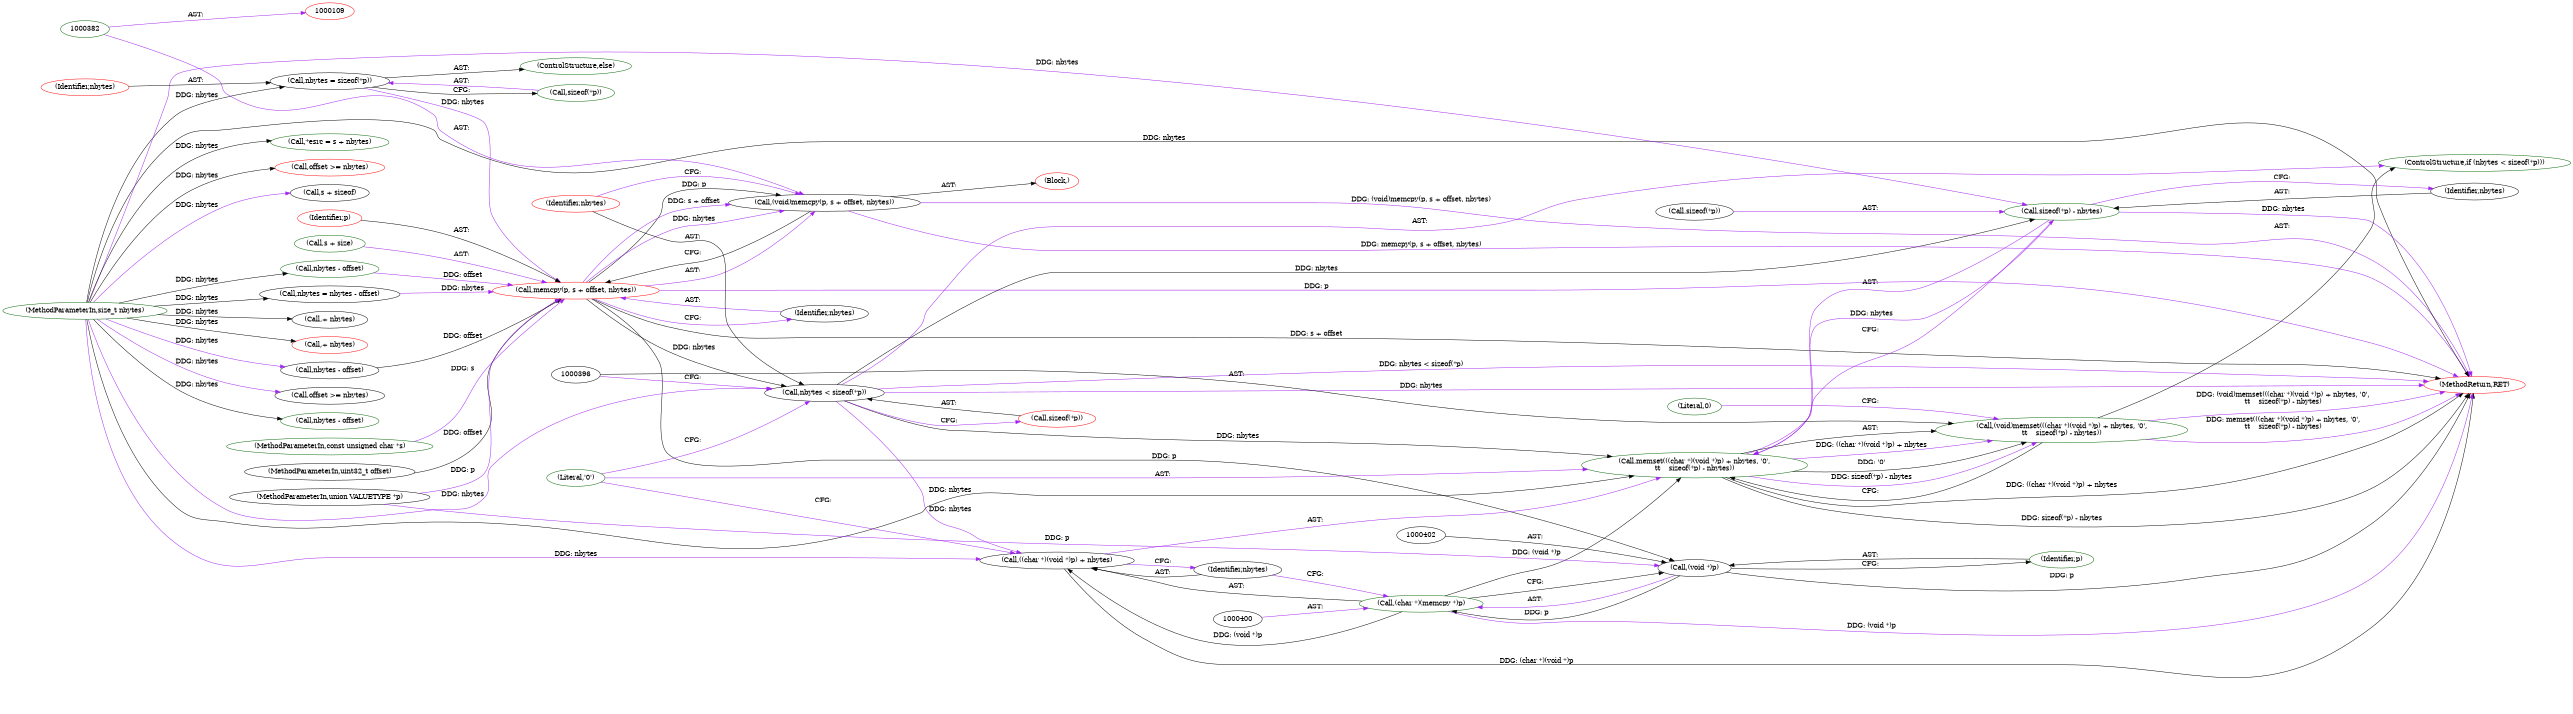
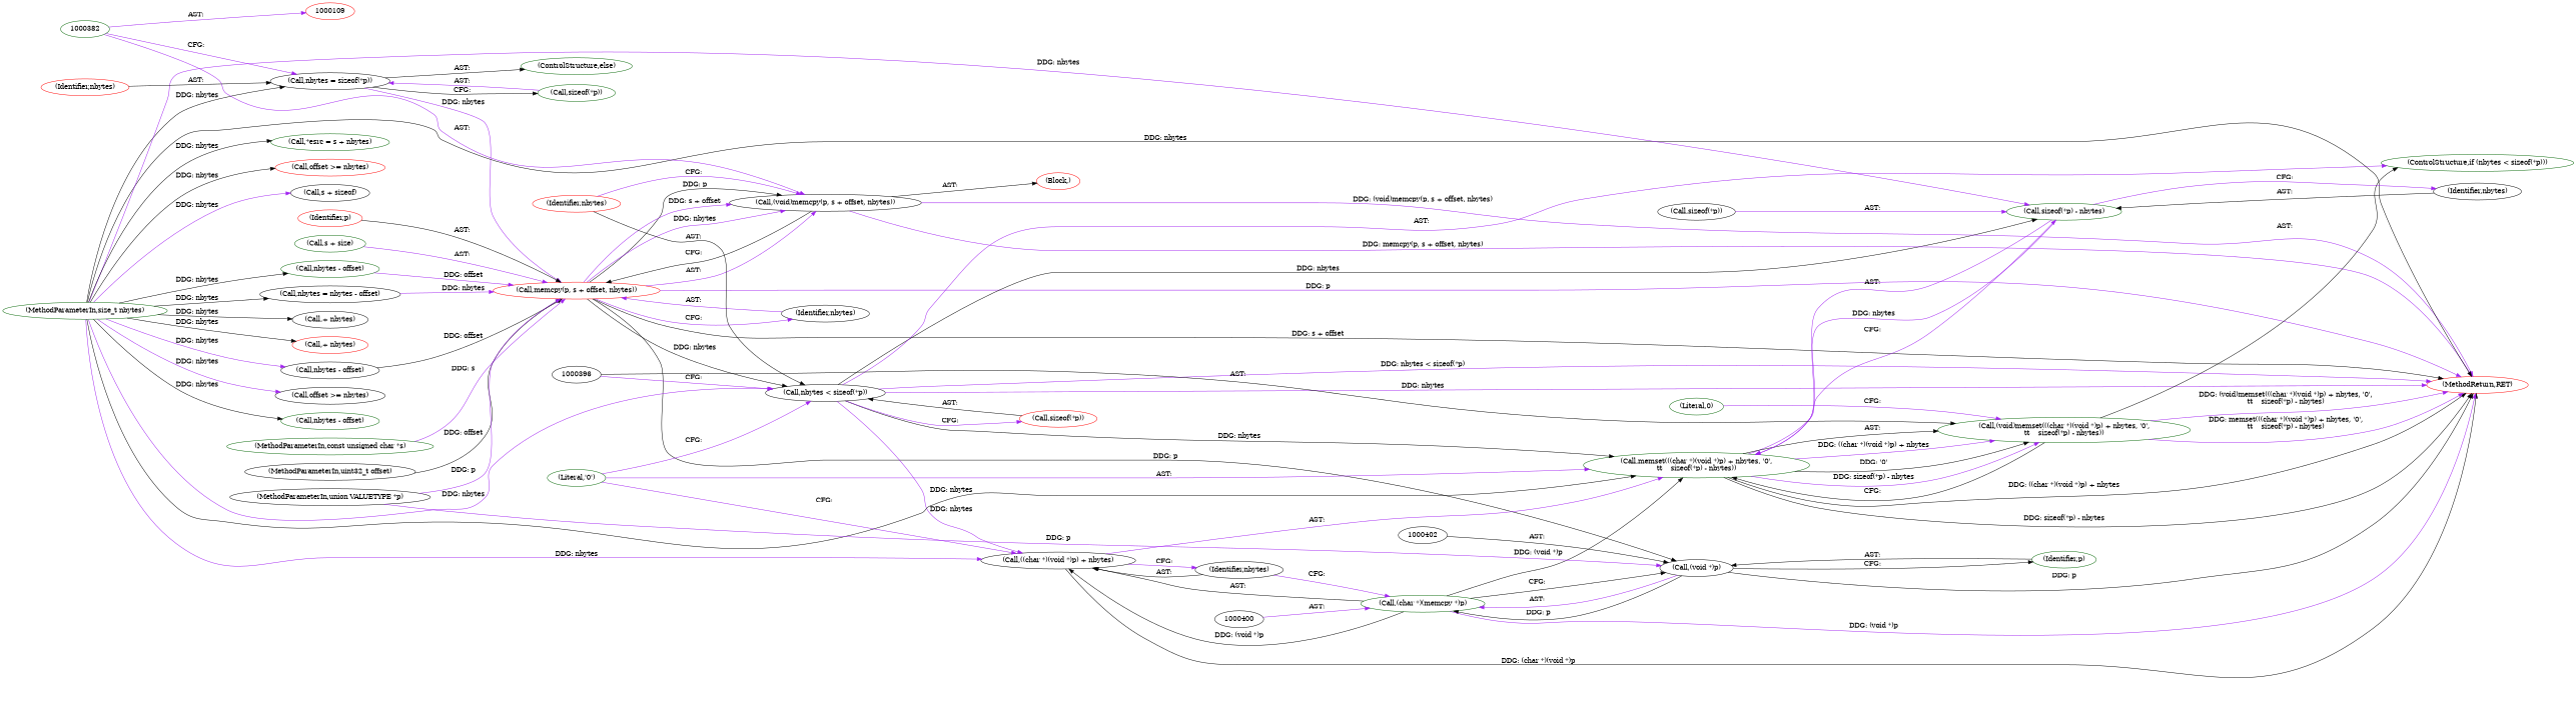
  digraph {
    rankdir=LR
    node [color=black]
    edge [color=purple]
    n1 [label="(Call,nbytes = sizeof(*p))"]
    n2 [color=red label="(Call,memcpy(p, s + offset, nbytes))"]
    n3 [color=darkgreen label="(ControlStructure,else)"]
    n4 [color=darkgreen label="(Call,sizeof(*p))"]
    n5 [label="(Call,nbytes < sizeof(*p))"]
    n6 [color=red label="(MethodReturn,RET)"]
    n7 [label="(Call,(void)memcpy(p, s + offset, nbytes))"]
    n8 [label="(Call,(void *)p)"]
    n9 [label="(Identifier,nbytes)"]
    n10 [color=darkgreen label="(MethodParameterIn,size_t nbytes)"]
    n11 [color=darkgreen label="(Call,memset(((char *)(void *)p) + nbytes, '\0',\n\t\t    sizeof(*p) - nbytes))"]
    n12 [label="(Call,((char *)(void *)p) + nbytes)"]
    n13 [color=darkgreen label="(Call,sizeof(*p) - nbytes)"]
    n14 [label="(Call,+ nbytes)"]
    n15 [color=red label="(Call,+ nbytes)"]
    n16 [color=darkgreen label="(Call,nbytes - offset)"]
    n17 [label="(Call,offset >= nbytes)"]
    n18 [color=darkgreen label="(Call,nbytes - offset)"]
    n19 [label="(Call,nbytes = nbytes - offset)"]
    n20 [color=darkgreen label="(Call,*esrc = s + nbytes)"]
    n21 [color=red label="(Call,offset >= nbytes)"]
    n22 [label="(Call,s + sizeof)"]
    n23 [label="(Call,nbytes - offset)"]
    n24 [color=red label="(Call,sizeof(*p))"]
    n25 [color=darkgreen label="(ControlStructure,if (nbytes < sizeof(*p)))"]
    n26 [color=darkgreen label="(Call,(void)memset(((char *)(void *)p) + nbytes, '\0',\n\t\t    sizeof(*p) - nbytes))"]
    n27 [label="(Identifier,nbytes)"]
    n28 [label="(Identifier,nbytes)"]
    1000109 [color=red]
    n30 [color=red label="(Block,)"]
    n31 [color=darkgreen label="(Call,(char *)(memcpy *)p)"]
    n32 [color=darkgreen label="(Identifier,p)"]
    n33 [color=darkgreen label="(MethodParameterIn,const unsigned char *s)"]
    n34 [label="(MethodParameterIn,uint32_t offset)"]
    n35 [color=darkgreen label="(Literal,0)"]
    n36 [label="(Call,sizeof(*p))"]
    n37 [label="(MethodParameterIn,union VALUETYPE *p)"]
    n38 [color=red label="(Identifier,nbytes)"]
    n39 [color=red label="(Identifier,p)"]
    n40 [color=red label="(Identifier,nbytes)"]
    n41 [color=darkgreen label="(Literal,'\0')"]
    n42 [color=darkgreen label="(Call,s + size)"]
    1000382 [color=darkgreen]
    1000396
    1000402
    1000400
    n1 -> n2 [label="DDG: nbytes"]
    n1 -> n3 [color=black label="AST: "]
    n1 -> n4 [color=black label="CFG: "]
    n2 -> n5 [color=black label="DDG: nbytes"]
    n2 -> n6 [label="DDG: p"]
    n2 -> n6 [color=black label="DDG: s + offset"]
    n2 -> n7 [label="AST: "]
    n2 -> n7 [color=black label="DDG: p"]
    n2 -> n7 [label="DDG: s + offset"]
    n2 -> n7 [label="DDG: nbytes"]
    n2 -> n8 [color=black label="DDG: p"]
    n2 -> n9 [label="CFG: "]
    n4 -> n1 [label="AST: "]
    n5 -> n6 [label="DDG: nbytes < sizeof(*p)"]
    n5 -> n6 [label="DDG: nbytes"]
    n5 -> n11 [color=black label="DDG: nbytes"]
    n5 -> n12 [label="DDG: nbytes"]
    n5 -> n13 [color=black label="DDG: nbytes"]
    n5 -> n24 [label="CFG: "]
    n5 -> n25 [label="AST: "]
    n7 -> n2 [color=black label="CFG: "]
    n7 -> n6 [label="DDG: memcpy(p, s + offset, nbytes)"]
    n7 -> n6 [label="DDG: (void)memcpy(p, s + offset, nbytes)"]
    n7 -> n30 [color=black label="AST: "]
    n8 -> n6 [color=black label="DDG: p"]
    n8 -> n31 [label="AST: "]
    n8 -> n31 [color=black label="DDG: p"]
    n8 -> n32 [color=black label="CFG: "]
    n9 -> n2 [label="AST: "]
    n10 -> n1 [color=black label="DDG: nbytes"]
    n10 -> n5 [label="DDG: nbytes"]
    n10 -> n6 [color=black label="DDG: nbytes"]
    n10 -> n11 [color=black label="DDG: nbytes"]
    n10 -> n12 [label="DDG: nbytes"]
    n10 -> n13 [label="DDG: nbytes"]
    n10 -> n14 [color=black label="DDG: nbytes"]
    n10 -> n15 [color=black label="DDG: nbytes"]
    n10 -> n16 [color=black label="DDG: nbytes"]
    n10 -> n17 [label="DDG: nbytes"]
    n10 -> n18 [color=black label="DDG: nbytes"]
    n10 -> n19 [color=black label="DDG: nbytes"]
    n10 -> n20 [color=black label="DDG: nbytes"]
    n10 -> n21 [color=black label="DDG: nbytes"]
    n10 -> n22 [label="DDG: nbytes"]
    n10 -> n23 [label="DDG: nbytes"]
    n11 -> n6 [color=black label="DDG: ((char *)(void *)p) + nbytes"]
    n11 -> n6 [color=black label="DDG: sizeof(*p) - nbytes"]
    n11 -> n13 [label="CFG: "]
    n11 -> n26 [color=black label="AST: "]
    n11 -> n26 [label="DDG: ((char *)(void *)p) + nbytes"]
    n11 -> n26 [color=black label="DDG: '\0'"]
    n11 -> n26 [label="DDG: sizeof(*p) - nbytes"]
    n12 -> n6 [color=black label="DDG: (char *)(void *)p"]
    n12 -> n11 [label="AST: "]
    n12 -> n27 [label="CFG: "]
-   n13 -> n6 [label="DDG: nbytes"]
    n13 -> n11 [label="AST: "]
    n13 -> n11 [label="DDG: nbytes"]
    n13 -> n28 [label="CFG: "]
    n16 -> n2 [label="DDG: offset"]
    n19 -> n2 [label="DDG: nbytes"]
    n23 -> n2 [color=black label="DDG: offset"]
    n24 -> n5 [color=black label="AST: "]
    n26 -> n6 [label="DDG: memset(((char *)(void *)p) + nbytes, '\0',\n\t\t    sizeof(*p) - nbytes)"]
    n26 -> n6 [label="DDG: (void)memset(((char *)(void *)p) + nbytes, '\0',\n\t\t    sizeof(*p) - nbytes)"]
    n26 -> n11 [color=black label="CFG: "]
    n26 -> n25 [color=black label="AST: "]
    n27 -> n12 [color=black label="AST: "]
    n27 -> n31 [label="CFG: "]
    n28 -> n13 [color=black label="AST: "]
    n31 -> n6 [label="DDG: (void *)p"]
    n31 -> n8 [color=black label="CFG: "]
    n31 -> n11 [color=black label="DDG: (void *)p"]
    n31 -> n12 [color=black label="AST: "]
    n31 -> n12 [color=black label="DDG: (void *)p"]
    n32 -> n8 [color=black label="AST: "]
    n33 -> n2 [label="DDG: s"]
    n34 -> n2 [color=black label="DDG: offset"]
    n35 -> n26 [label="CFG: "]
    n36 -> n13 [label="AST: "]
    n37 -> n2 [label="DDG: p"]
    n37 -> n8 [label="DDG: p"]
    n38 -> n5 [color=black label="AST: "]
    n38 -> n7 [label="CFG: "]
    n39 -> n2 [color=black label="AST: "]
    n40 -> n1 [color=black label="AST: "]
    n41 -> n5 [label="CFG: "]
    n41 -> n11 [label="AST: "]
    n41 -> n12 [label="CFG: "]
    n42 -> n2 [label="AST: "]
+   1000382 -> n1 [label="CFG: "]
    1000382 -> n7 [label="AST: "]
    1000382 -> 1000109 [label="AST: "]
    1000396 -> n5 [label="CFG: "]
    1000396 -> n26 [color=black label="AST: "]
    1000402 -> n8 [color=black label="AST: "]
    1000400 -> n31 [label="AST: "]
  }
